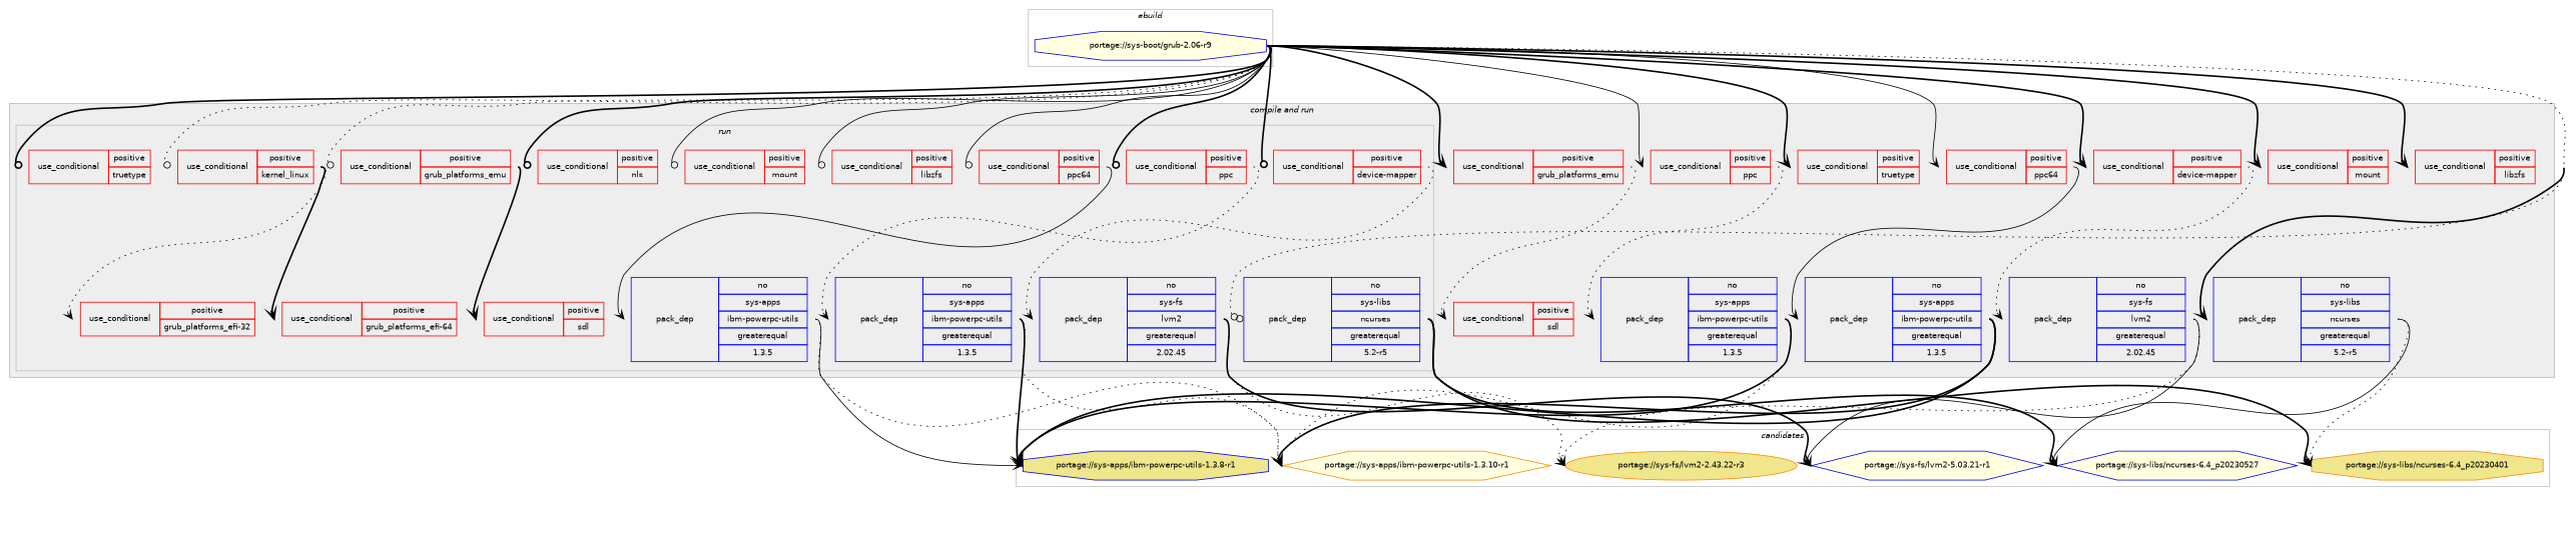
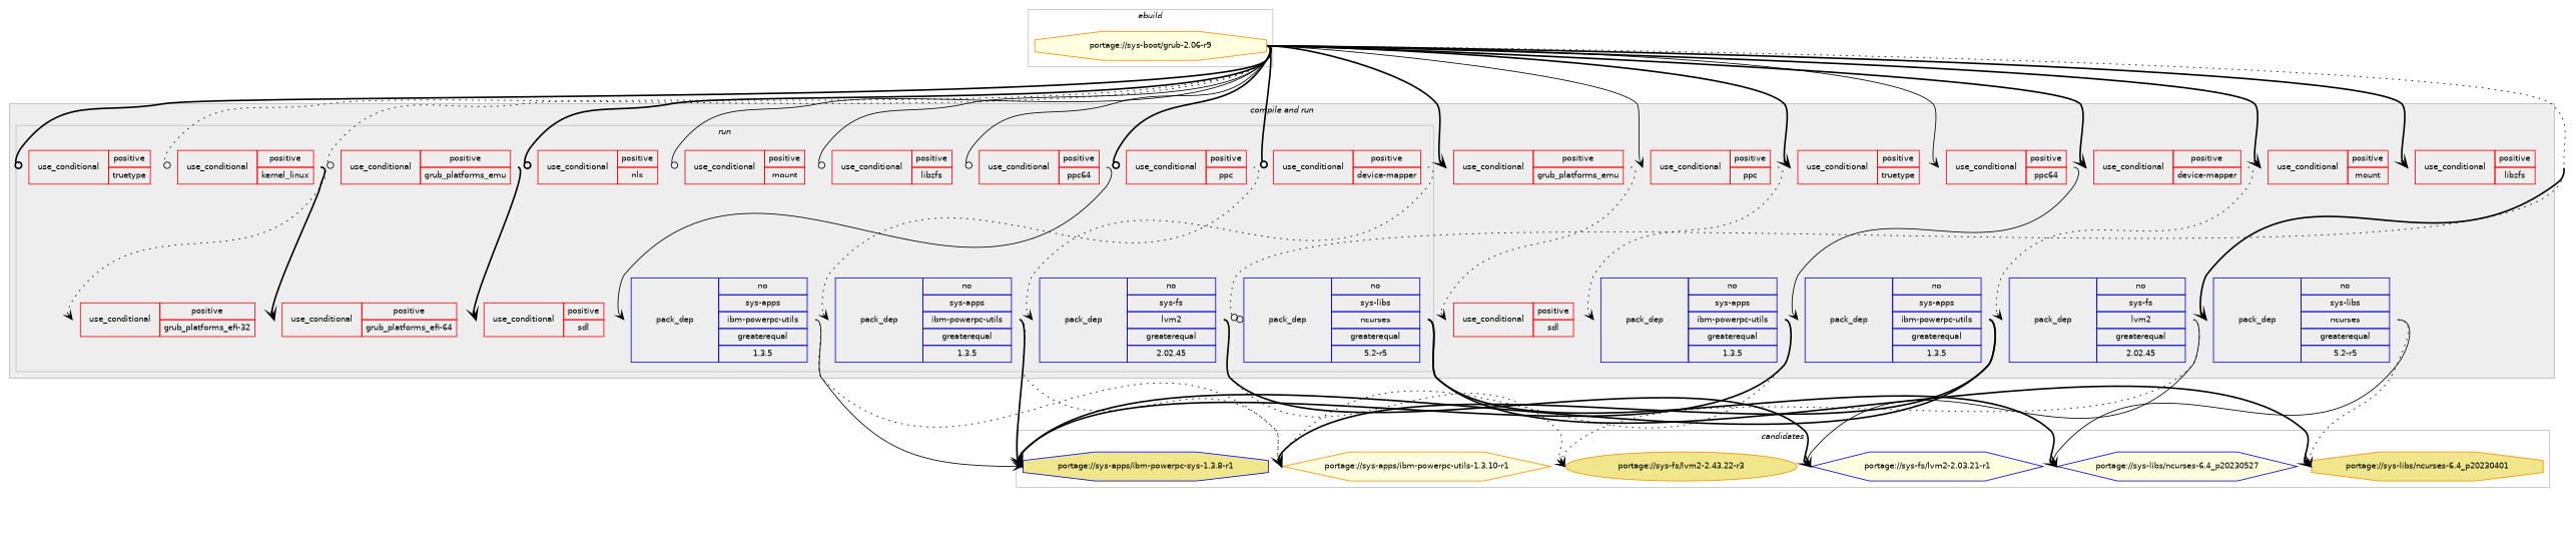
  digraph {
    compound=true
    concentrate=true
    fontname=Helvetica
    fontsize=10
    newrank=true
    rankdir=TB
    ranksep=1.5
    node [color=red fontname=Helvetica fontsize=10 shape=none]
    edge [arrowhead=vee headport=w style=bold tailport=e weight=20]
-   n1 [color=blue fillcolor=lightyellow label="portage://sys-boot/grub-2.06-r9" shape=octagon style=filled width=4]
+   n1 [color=darkorange fillcolor=lightyellow label="portage://sys-boot/grub-2.06-r9" shape=octagon style=filled width=4]
    n2 [color=blue label=<<TABLE BORDER="0" CELLBORDER="1" CELLSPACING="0" CELLPADDING="4" WIDTH="220"><TR><TD ROWSPAN="6" CELLPADDING="30">pack_dep</TD></TR><TR><TD WIDTH="110">no</TD></TR><TR><TD>sys-fs</TD></TR><TR><TD>lvm2</TD></TR><TR><TD>greaterequal</TD></TR><TR><TD>2.02.45</TD></TR></TABLE>>]
    n3 [label=<<TABLE BORDER="0" CELLBORDER="1" CELLSPACING="0" CELLPADDING="4"><TR><TD ROWSPAN="3" CELLPADDING="10">use_conditional</TD></TR><TR><TD>positive</TD></TR><TR><TD>device-mapper</TD></TR></TABLE>>]
    n4 [label=<<TABLE BORDER="0" CELLBORDER="1" CELLSPACING="0" CELLPADDING="4"><TR><TD ROWSPAN="3" CELLPADDING="10">use_conditional</TD></TR><TR><TD>positive</TD></TR><TR><TD>sdl</TD></TR></TABLE>>]
    n5 [label=<<TABLE BORDER="0" CELLBORDER="1" CELLSPACING="0" CELLPADDING="4"><TR><TD ROWSPAN="3" CELLPADDING="10">use_conditional</TD></TR><TR><TD>positive</TD></TR><TR><TD>grub_platforms_emu</TD></TR></TABLE>>]
    n6 [label=<<TABLE BORDER="0" CELLBORDER="1" CELLSPACING="0" CELLPADDING="4"><TR><TD ROWSPAN="3" CELLPADDING="10">use_conditional</TD></TR><TR><TD>positive</TD></TR><TR><TD>libzfs</TD></TR></TABLE>>]
    n7 [label=<<TABLE BORDER="0" CELLBORDER="1" CELLSPACING="0" CELLPADDING="4"><TR><TD ROWSPAN="3" CELLPADDING="10">use_conditional</TD></TR><TR><TD>positive</TD></TR><TR><TD>mount</TD></TR></TABLE>>]
    n8 [color=blue label=<<TABLE BORDER="0" CELLBORDER="1" CELLSPACING="0" CELLPADDING="4" WIDTH="220"><TR><TD ROWSPAN="6" CELLPADDING="30">pack_dep</TD></TR><TR><TD WIDTH="110">no</TD></TR><TR><TD>sys-apps</TD></TR><TR><TD>ibm-powerpc-utils</TD></TR><TR><TD>greaterequal</TD></TR><TR><TD>1.3.5</TD></TR></TABLE>>]
    n9 [label=<<TABLE BORDER="0" CELLBORDER="1" CELLSPACING="0" CELLPADDING="4"><TR><TD ROWSPAN="3" CELLPADDING="10">use_conditional</TD></TR><TR><TD>positive</TD></TR><TR><TD>ppc</TD></TR></TABLE>>]
    n10 [color=blue label=<<TABLE BORDER="0" CELLBORDER="1" CELLSPACING="0" CELLPADDING="4" WIDTH="220"><TR><TD ROWSPAN="6" CELLPADDING="30">pack_dep</TD></TR><TR><TD WIDTH="110">no</TD></TR><TR><TD>sys-apps</TD></TR><TR><TD>ibm-powerpc-utils</TD></TR><TR><TD>greaterequal</TD></TR><TR><TD>1.3.5</TD></TR></TABLE>>]
    n11 [label=<<TABLE BORDER="0" CELLBORDER="1" CELLSPACING="0" CELLPADDING="4"><TR><TD ROWSPAN="3" CELLPADDING="10">use_conditional</TD></TR><TR><TD>positive</TD></TR><TR><TD>ppc64</TD></TR></TABLE>>]
    n12 [label=<<TABLE BORDER="0" CELLBORDER="1" CELLSPACING="0" CELLPADDING="4"><TR><TD ROWSPAN="3" CELLPADDING="10">use_conditional</TD></TR><TR><TD>positive</TD></TR><TR><TD>truetype</TD></TR></TABLE>>]
    n13 [color=blue label=<<TABLE BORDER="0" CELLBORDER="1" CELLSPACING="0" CELLPADDING="4" WIDTH="220"><TR><TD ROWSPAN="6" CELLPADDING="30">pack_dep</TD></TR><TR><TD WIDTH="110">no</TD></TR><TR><TD>sys-libs</TD></TR><TR><TD>ncurses</TD></TR><TR><TD>greaterequal</TD></TR><TR><TD>5.2-r5</TD></TR></TABLE>>]
    n14 [color=blue label=<<TABLE BORDER="0" CELLBORDER="1" CELLSPACING="0" CELLPADDING="4" WIDTH="220"><TR><TD ROWSPAN="6" CELLPADDING="30">pack_dep</TD></TR><TR><TD WIDTH="110">no</TD></TR><TR><TD>sys-fs</TD></TR><TR><TD>lvm2</TD></TR><TR><TD>greaterequal</TD></TR><TR><TD>2.02.45</TD></TR></TABLE>>]
    n15 [label=<<TABLE BORDER="0" CELLBORDER="1" CELLSPACING="0" CELLPADDING="4"><TR><TD ROWSPAN="3" CELLPADDING="10">use_conditional</TD></TR><TR><TD>positive</TD></TR><TR><TD>device-mapper</TD></TR></TABLE>>]
    n16 [label=<<TABLE BORDER="0" CELLBORDER="1" CELLSPACING="0" CELLPADDING="4"><TR><TD ROWSPAN="3" CELLPADDING="10">use_conditional</TD></TR><TR><TD>positive</TD></TR><TR><TD>sdl</TD></TR></TABLE>>]
    n17 [label=<<TABLE BORDER="0" CELLBORDER="1" CELLSPACING="0" CELLPADDING="4"><TR><TD ROWSPAN="3" CELLPADDING="10">use_conditional</TD></TR><TR><TD>positive</TD></TR><TR><TD>grub_platforms_emu</TD></TR></TABLE>>]
    n18 [label=<<TABLE BORDER="0" CELLBORDER="1" CELLSPACING="0" CELLPADDING="4"><TR><TD ROWSPAN="3" CELLPADDING="10">use_conditional</TD></TR><TR><TD>positive</TD></TR><TR><TD>grub_platforms_efi-32</TD></TR></TABLE>>]
    n19 [label=<<TABLE BORDER="0" CELLBORDER="1" CELLSPACING="0" CELLPADDING="4"><TR><TD ROWSPAN="3" CELLPADDING="10">use_conditional</TD></TR><TR><TD>positive</TD></TR><TR><TD>grub_platforms_efi-64</TD></TR></TABLE>>]
    n20 [label=<<TABLE BORDER="0" CELLBORDER="1" CELLSPACING="0" CELLPADDING="4"><TR><TD ROWSPAN="3" CELLPADDING="10">use_conditional</TD></TR><TR><TD>positive</TD></TR><TR><TD>kernel_linux</TD></TR></TABLE>>]
    n21 [label=<<TABLE BORDER="0" CELLBORDER="1" CELLSPACING="0" CELLPADDING="4"><TR><TD ROWSPAN="3" CELLPADDING="10">use_conditional</TD></TR><TR><TD>positive</TD></TR><TR><TD>libzfs</TD></TR></TABLE>>]
    n22 [label=<<TABLE BORDER="0" CELLBORDER="1" CELLSPACING="0" CELLPADDING="4"><TR><TD ROWSPAN="3" CELLPADDING="10">use_conditional</TD></TR><TR><TD>positive</TD></TR><TR><TD>mount</TD></TR></TABLE>>]
    n23 [label=<<TABLE BORDER="0" CELLBORDER="1" CELLSPACING="0" CELLPADDING="4"><TR><TD ROWSPAN="3" CELLPADDING="10">use_conditional</TD></TR><TR><TD>positive</TD></TR><TR><TD>nls</TD></TR></TABLE>>]
    n24 [color=blue label=<<TABLE BORDER="0" CELLBORDER="1" CELLSPACING="0" CELLPADDING="4" WIDTH="220"><TR><TD ROWSPAN="6" CELLPADDING="30">pack_dep</TD></TR><TR><TD WIDTH="110">no</TD></TR><TR><TD>sys-apps</TD></TR><TR><TD>ibm-powerpc-utils</TD></TR><TR><TD>greaterequal</TD></TR><TR><TD>1.3.5</TD></TR></TABLE>>]
    n25 [label=<<TABLE BORDER="0" CELLBORDER="1" CELLSPACING="0" CELLPADDING="4"><TR><TD ROWSPAN="3" CELLPADDING="10">use_conditional</TD></TR><TR><TD>positive</TD></TR><TR><TD>ppc</TD></TR></TABLE>>]
    n26 [color=blue label=<<TABLE BORDER="0" CELLBORDER="1" CELLSPACING="0" CELLPADDING="4" WIDTH="220"><TR><TD ROWSPAN="6" CELLPADDING="30">pack_dep</TD></TR><TR><TD WIDTH="110">no</TD></TR><TR><TD>sys-apps</TD></TR><TR><TD>ibm-powerpc-utils</TD></TR><TR><TD>greaterequal</TD></TR><TR><TD>1.3.5</TD></TR></TABLE>>]
    n27 [label=<<TABLE BORDER="0" CELLBORDER="1" CELLSPACING="0" CELLPADDING="4"><TR><TD ROWSPAN="3" CELLPADDING="10">use_conditional</TD></TR><TR><TD>positive</TD></TR><TR><TD>ppc64</TD></TR></TABLE>>]
    n28 [label=<<TABLE BORDER="0" CELLBORDER="1" CELLSPACING="0" CELLPADDING="4"><TR><TD ROWSPAN="3" CELLPADDING="10">use_conditional</TD></TR><TR><TD>positive</TD></TR><TR><TD>truetype</TD></TR></TABLE>>]
    n29 [color=blue label=<<TABLE BORDER="0" CELLBORDER="1" CELLSPACING="0" CELLPADDING="4" WIDTH="220"><TR><TD ROWSPAN="6" CELLPADDING="30">pack_dep</TD></TR><TR><TD WIDTH="110">no</TD></TR><TR><TD>sys-libs</TD></TR><TR><TD>ncurses</TD></TR><TR><TD>greaterequal</TD></TR><TR><TD>5.2-r5</TD></TR></TABLE>>]
    n30 [color=darkorange fillcolor=lightyellow label="portage://sys-apps/ibm-powerpc-utils-1.3.10-r1" shape=hexagon style=filled width=4]
-   n31 [color=blue fillcolor=khaki label="portage://sys-apps/ibm-powerpc-utils-1.3.8-r1" shape=octagon style=filled width=4]
-   n32 [color=blue fillcolor=lightyellow label="portage://sys-fs/lvm2-5.03.21-r1" shape=hexagon style=filled width=4]
+   n31 [color=blue fillcolor=khaki label="portage://sys-apps/ibm-powerpc-sys-1.3.8-r1" shape=octagon style=filled width=4]
+   n32 [color=blue fillcolor=lightyellow label="portage://sys-fs/lvm2-2.03.21-r1" shape=hexagon style=filled width=4]
    n33 [color=darkorange fillcolor=khaki label="portage://sys-fs/lvm2-2.43.22-r3" shape=ellipse style=filled width=4]
    n34 [color=darkorange fillcolor=khaki label="portage://sys-libs/ncurses-6.4_p20230401" shape=octagon style=filled width=4]
    n35 [color=blue fillcolor=lightyellow label="portage://sys-libs/ncurses-6.4_p20230527" shape=hexagon style=filled width=4]
    subgraph cluster_1 {
      color=gray
      label=<<i>ebuild</i>>
      rank=same
      n1
    }
    subgraph cluster_2 {
      color=gray
      label=<<i>dependencies</i>>
      subgraph cluster_3 {
        color=gray
        fillcolor="#eeeeee"
        label=<<i>compile</i>>
        style=filled
        subgraph sub_4 {
          color=gray
          fillcolor="#eeeeee"
          label=<<i>compile</i>>
          style=filled
          n3
          subgraph sub_5 {
            color=gray
            fillcolor="#eeeeee"
            label=<<i>compile</i>>
            style=filled
            n2
          }
        }
        subgraph sub_6 {
          color=gray
          fillcolor="#eeeeee"
          label=<<i>compile</i>>
          style=filled
          n5
          subgraph sub_7 {
            color=gray
            fillcolor="#eeeeee"
            label=<<i>compile</i>>
            style=filled
            n4
          }
        }
        subgraph sub_8 {
          color=gray
          fillcolor="#eeeeee"
          label=<<i>compile</i>>
          style=filled
          n6
        }
        subgraph sub_9 {
          color=gray
          fillcolor="#eeeeee"
          label=<<i>compile</i>>
          style=filled
          n7
        }
        subgraph sub_10 {
          color=gray
          fillcolor="#eeeeee"
          label=<<i>compile</i>>
          style=filled
          n9
          subgraph sub_11 {
            color=gray
            fillcolor="#eeeeee"
            label=<<i>compile</i>>
            style=filled
            n8
          }
        }
        subgraph sub_12 {
          color=gray
          fillcolor="#eeeeee"
          label=<<i>compile</i>>
          style=filled
          n11
          subgraph sub_13 {
            color=gray
            fillcolor="#eeeeee"
            label=<<i>compile</i>>
            style=filled
            n10
          }
        }
        subgraph sub_14 {
          color=gray
          fillcolor="#eeeeee"
          label=<<i>compile</i>>
          style=filled
          n12
        }
        subgraph sub_15 {
          color=gray
          fillcolor="#eeeeee"
          label=<<i>compile</i>>
          style=filled
          n13
        }
      }
      subgraph cluster_16 {
        color=gray
        fillcolor="#eeeeee"
        label=<<i>compile and run</i>>
        style=filled
      }
      subgraph cluster_17 {
        color=gray
        fillcolor="#eeeeee"
        label=<<i>run</i>>
        style=filled
        subgraph sub_18 {
          color=gray
          fillcolor="#eeeeee"
          label=<<i>run</i>>
          style=filled
          n15
          subgraph sub_19 {
            color=gray
            fillcolor="#eeeeee"
            label=<<i>run</i>>
            style=filled
            n14
          }
        }
        subgraph sub_20 {
          color=gray
          fillcolor="#eeeeee"
          label=<<i>run</i>>
          style=filled
          n17
          subgraph sub_21 {
            color=gray
            fillcolor="#eeeeee"
            label=<<i>run</i>>
            style=filled
            n16
          }
        }
        subgraph sub_22 {
          color=gray
          fillcolor="#eeeeee"
          label=<<i>run</i>>
          style=filled
          n20
          subgraph sub_23 {
            color=gray
            fillcolor="#eeeeee"
            label=<<i>run</i>>
            style=filled
            n18
          }
          subgraph sub_24 {
            color=gray
            fillcolor="#eeeeee"
            label=<<i>run</i>>
            style=filled
            n19
          }
        }
        subgraph sub_25 {
          color=gray
          fillcolor="#eeeeee"
          label=<<i>run</i>>
          style=filled
          n21
        }
        subgraph sub_26 {
          color=gray
          fillcolor="#eeeeee"
          label=<<i>run</i>>
          style=filled
          n22
        }
        subgraph sub_27 {
          color=gray
          fillcolor="#eeeeee"
          label=<<i>run</i>>
          style=filled
          n23
        }
        subgraph sub_28 {
          color=gray
          fillcolor="#eeeeee"
          label=<<i>run</i>>
          style=filled
          n25
          subgraph sub_29 {
            color=gray
            fillcolor="#eeeeee"
            label=<<i>run</i>>
            style=filled
            n24
          }
        }
        subgraph sub_30 {
          color=gray
          fillcolor="#eeeeee"
          label=<<i>run</i>>
          style=filled
          n27
          subgraph sub_31 {
            color=gray
            fillcolor="#eeeeee"
            label=<<i>run</i>>
            style=filled
            n26
          }
        }
        subgraph sub_32 {
          color=gray
          fillcolor="#eeeeee"
          label=<<i>run</i>>
          style=filled
          n28
        }
        subgraph sub_33 {
          color=gray
          fillcolor="#eeeeee"
          label=<<i>run</i>>
          style=filled
          n29
        }
      }
    }
    subgraph cluster_34 {
      color=gray
      label=<<i>candidates</i>>
      rank=same
      subgraph sub_35 {
        color=black
        label=<<i>candidates</i>>
        nodesep=1
        rank=same
        n30
        n31
      }
      subgraph sub_36 {
        color=black
        label=<<i>candidates</i>>
        nodesep=1
        rank=same
        n32
        n33
      }
      subgraph sub_37 {
        color=black
        label=<<i>candidates</i>>
        nodesep=1
        rank=same
        n30
        n31
      }
      subgraph sub_38 {
        color=black
        label=<<i>candidates</i>>
        nodesep=1
        rank=same
        n34
        n35
      }
      subgraph sub_39 {
        color=black
        label=<<i>candidates</i>>
        nodesep=1
        rank=same
        n32
        n33
      }
      subgraph sub_40 {
        color=black
        label=<<i>candidates</i>>
        nodesep=1
        rank=same
        n30
        n31
      }
      subgraph sub_41 {
        color=black
        label=<<i>candidates</i>>
        nodesep=1
        rank=same
        n30
        n31
      }
      subgraph sub_42 {
        color=black
        label=<<i>candidates</i>>
        nodesep=1
        rank=same
        n34
        n35
      }
    }
    n1 -> n3
    n1 -> n5
    n1 -> n6
    n1 -> n7
    n1 -> n9 [style=solid]
    n1 -> n11 [style=solid]
    n1 -> n12
    n1 -> n13
    n1 -> n15 [arrowhead=odot]
    n1 -> n17 [arrowhead=odot style=dotted]
    n1 -> n20 [arrowhead=odot style=dotted]
    n1 -> n21 [arrowhead=odot style=solid]
    n1 -> n22 [arrowhead=odot style=solid]
    n1 -> n23 [arrowhead=odot]
    n1 -> n25 [arrowhead=odot]
    n1 -> n27 [arrowhead=odot style=solid]
    n1 -> n28 [arrowhead=odot]
    n1 -> n29 [arrowhead=odot style=dotted]
    n2 -> n32 [style=solid weight=100]
    n2 -> n33 [style=dotted weight=100]
    n3 -> n2 [style=dotted]
    n5 -> n4 [style=dotted]
    n8 -> n30 [style=dotted weight=100]
    n8 -> n31 [weight=100]
    n9 -> n8 [style=dotted]
    n10 -> n30 [weight=100]
    n10 -> n31 [weight=100]
    n11 -> n10 [style=solid]
    n13 -> n34 [style=dotted weight=100]
    n13 -> n35 [style=solid weight=100]
    n14 -> n32 [weight=100]
    n14 -> n33 [style=dotted weight=100]
    n15 -> n14 [style=dotted]
    n17 -> n16
    n20 -> n18 [style=dotted]
    n20 -> n19
    n24 -> n30 [style=dotted weight=100]
    n24 -> n31 [weight=100]
    n25 -> n24 [style=dotted]
    n26 -> n30 [style=dotted weight=100]
    n26 -> n31 [style=solid weight=100]
    n27 -> n26 [style=solid]
    n29 -> n34 [weight=100]
    n29 -> n35 [weight=100]
  }
